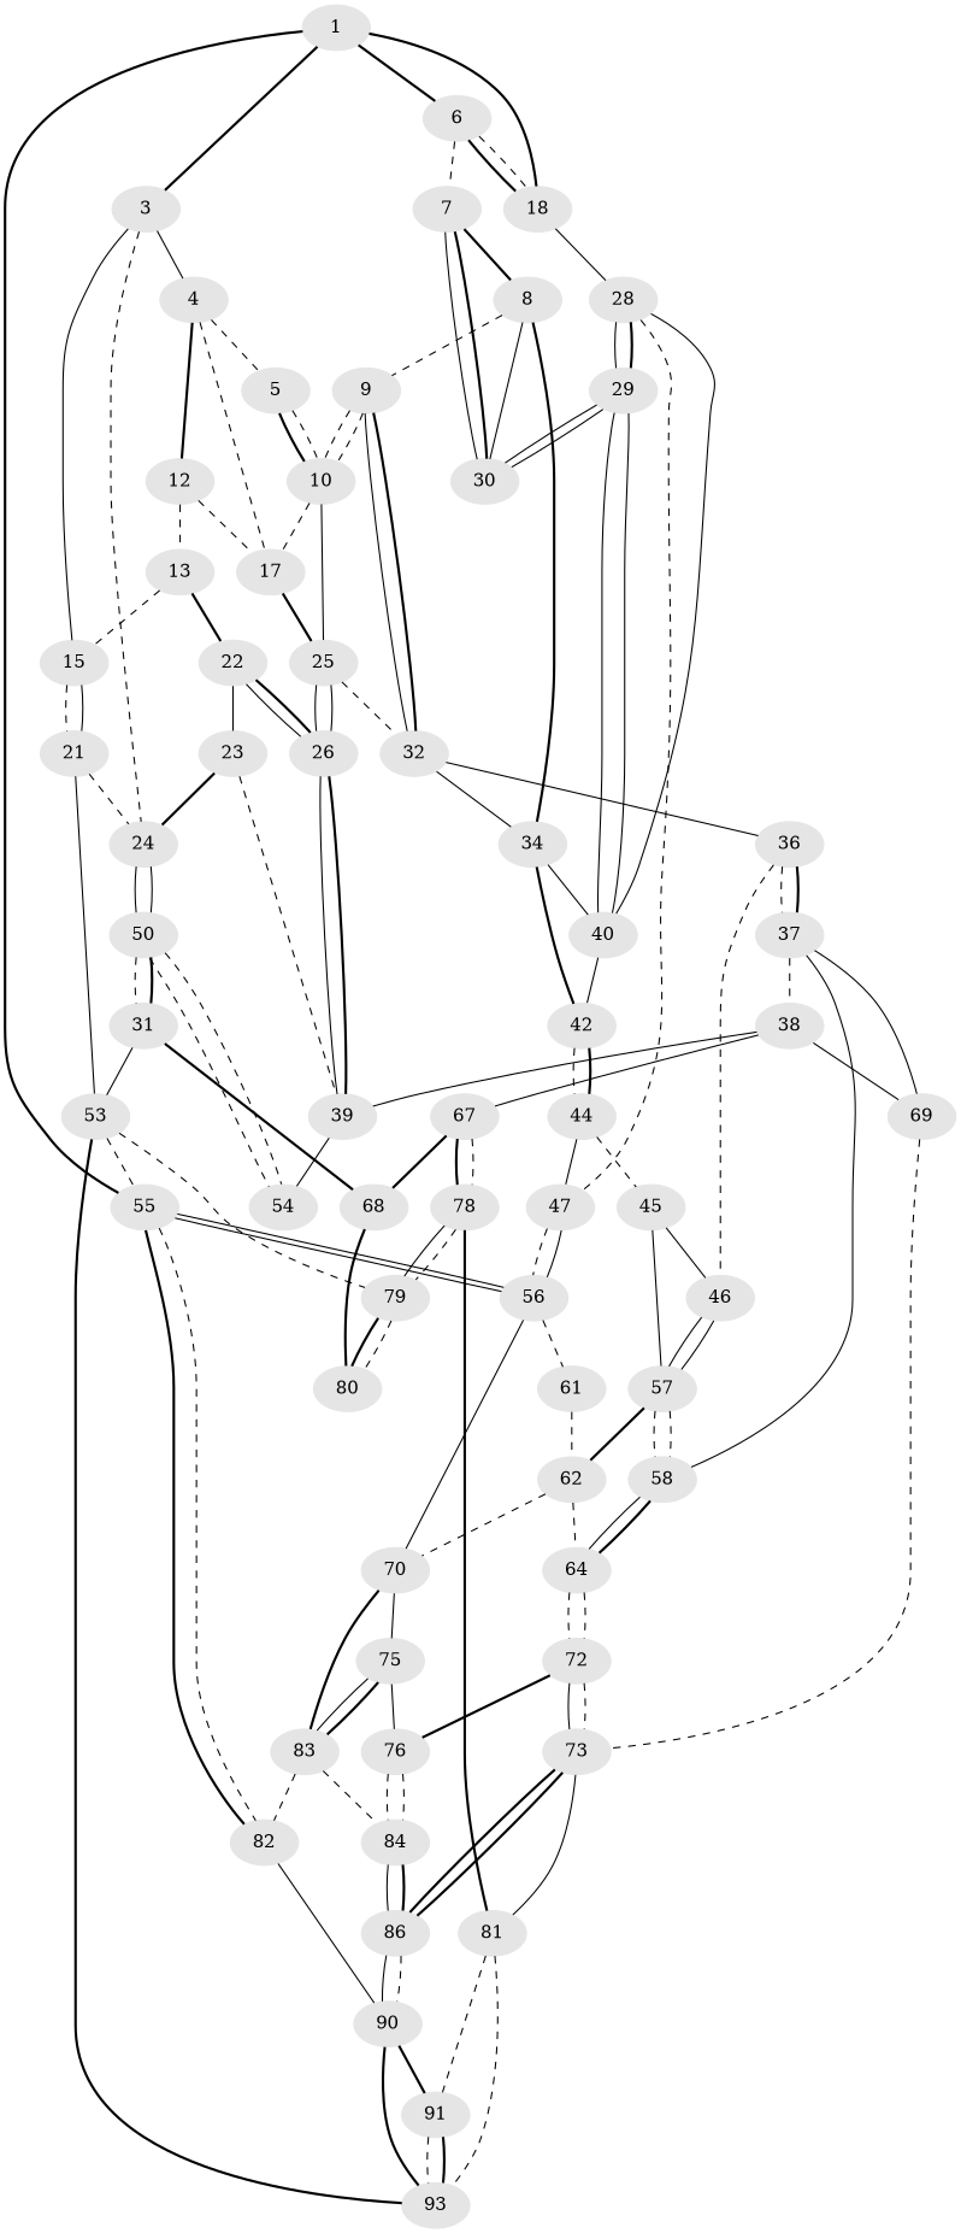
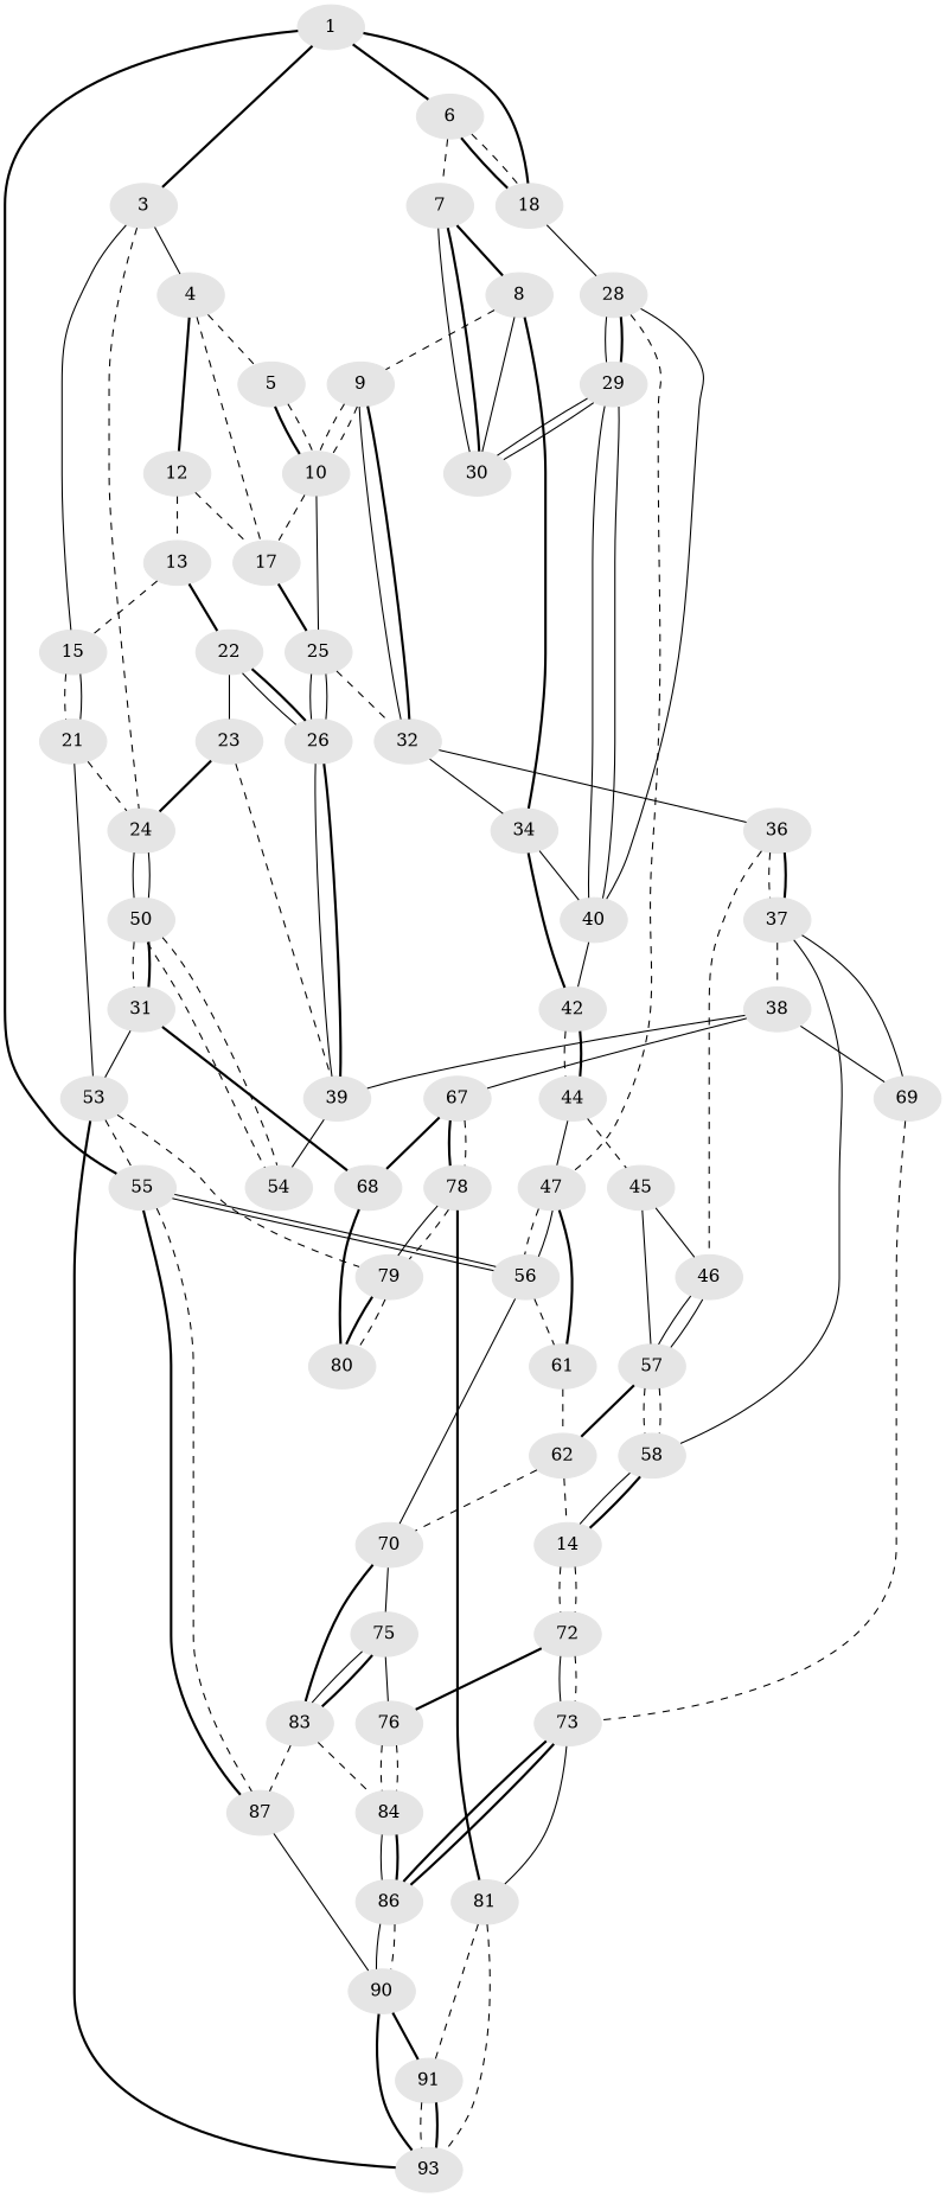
  graph {
    node [color=gray90 style=filled]
    edge [style=solid]
    1 [super="+2"]
    3
    6
    18
    55
    4 [super="+11"]
    15
    24
    7
    28 [super="+43"]
    56 [super="+65"]
-   87 [label=82]
+   87
    5
    12 [super="+20"]
    17 [super="+19"]
    21
    53 [super="+92"]
    10 [super="+16"]
    13 [super="+14"]
    25 [super="+27"]
    8 [super="+31"]
    30
    9
    34 [super="+35"]
    32 [super="+33"]
    40 [super="+41"]
    42
    36
    26
    22
    23
    29
    47 [super="+48"]
    50
    79 [super="+89"]
    93 [super="+94"]
    39 [super="+49"]
    54
    n39 [label=31 super="+52"]
    61
    37 [super="+59"]
    46
    44
    38 [super="+66"]
    58
    69
    57 [super="+60"]
    67
-   64
+   64 [label=14]
    73 [super="+74"]
    68 [super="+77"]
    78
    45
    62 [super="+63"]
    70 [super="+71"]
    80
    90 [super="+95"]
    75
    83 [super="+85"]
    72
    76
    81 [super="+82"]
    86
    84
    91
    1 -- 3 [style=bold]
    1 -- 6 [style=bold]
    1 -- 18 [style=bold]
    1 -- 55 [style=bold]
    3 -- 4
    3 -- 15
    3 -- 24 [style=dashed]
    6 -- 18 [style=bold]
    6 -- 18 [style=dashed]
    6 -- 7 [style=dashed]
    18 -- 28
    55 -- 56
    55 -- 56
    55 -- 87 [style=bold]
    55 -- 87 [style=dashed]
    4 -- 5 [style=dashed]
    4 -- 12 [style=bold]
    4 -- 17 [style=dashed]
    15 -- 21 [style=dashed]
    15 -- 21
    24 -- 50
    24 -- 50
    7 -- 8 [style=bold]
    7 -- 30
    7 -- 30 [style=bold]
    28 -- 40
    28 -- 29
    28 -- 29 [style=bold]
    28 -- 47 [style=dashed]
    56 -- 61 [style=dashed]
    56 -- 70
    87 -- 90
    5 -- 10 [style=bold]
    5 -- 10 [style=dashed]
    12 -- 17 [style=dashed]
    12 -- 13 [style=dashed weight=2]
    17 -- 25 [style=bold]
    21 -- 24 [style=dashed]
    21 -- 53
    53 -- 55 [style=dashed]
    53 -- 79 [style=dashed]
    53 -- 93 [style=bold]
    10 -- 17 [style=dashed]
    10 -- 25
    13 -- 15 [style=dashed]
    13 -- 22 [style=bold]
    25 -- 32 [style=dashed]
    25 -- 26
    25 -- 26
    8 -- 30
    8 -- 9 [style=dashed]
    8 -- 34 [style=bold]
    9 -- 10 [style=dashed]
    9 -- 10 [style=dashed]
    9 -- 32
    9 -- 32 [style=bold]
    34 -- 40
    34 -- 42 [style=bold]
    32 -- 34
    32 -- 36
    40 -- 42
    42 -- 44 [style=dashed]
    42 -- 44 [style=bold]
    36 -- 37 [style=dashed]
    36 -- 37 [style=bold]
    36 -- 46 [style=dashed]
    26 -- 39
    26 -- 39 [style=bold]
    22 -- 26
    22 -- 26 [style=bold]
    22 -- 23
    23 -- 24 [style=bold]
    23 -- 39 [style=dashed]
    29 -- 30
    29 -- 30
    29 -- 40
    29 -- 40
    47 -- 56 [style=dashed]
    47 -- 56
+   47 -- 61 [style=bold]
    50 -- 54 [style=dashed]
    50 -- 54 [style=dashed]
    50 -- n39 [style=dashed]
    50 -- n39 [style=bold]
    79 -- 80 [style=bold]
    79 -- 80 [style=dashed]
    39 -- 54
    n39 -- 53
    n39 -- 68 [style=bold]
    61 -- 62 [style=dashed]
    37 -- 38 [style=dashed]
    37 -- 58
    37 -- 69
    46 -- 57
    46 -- 57
    44 -- 47
    44 -- 45 [style=dashed]
    38 -- 39
    38 -- 69
    38 -- 67
    58 -- 64
    58 -- 64 [style=bold]
    69 -- 73 [style=dashed]
    57 -- 58 [style=dashed]
    57 -- 58 [style=dashed]
    57 -- 62 [style=bold]
    67 -- 68 [style=bold]
    67 -- 78 [style=bold]
    67 -- 78 [style=dashed]
    64 -- 72 [style=dashed]
    64 -- 72 [style=dashed]
    73 -- 81
    73 -- 86 [style=bold]
    73 -- 86 [style=bold]
    68 -- 80 [style=bold]
    78 -- 79
    78 -- 79 [style=dashed]
    78 -- 81 [style=bold]
    45 -- 46
    45 -- 57
    62 -- 64 [style=dashed]
    62 -- 70 [style=dashed]
    70 -- 75
    70 -- 83 [style=bold]
    90 -- 93 [style=bold]
    90 -- 91 [style=bold]
    75 -- 83
    75 -- 83 [style=bold]
    75 -- 76
    83 -- 87 [style=dashed]
    83 -- 84 [style=dashed]
    72 -- 73
    72 -- 73 [style=dashed]
    72 -- 76 [style=bold]
    76 -- 84 [style=dashed]
    76 -- 84 [style=dashed]
    81 -- 93 [style=dashed]
    81 -- 91 [style=dashed]
    86 -- 90
    86 -- 90 [style=dashed]
    84 -- 86
    84 -- 86 [style=bold]
    91 -- 93 [style=dashed]
    91 -- 93 [style=bold]
  }
